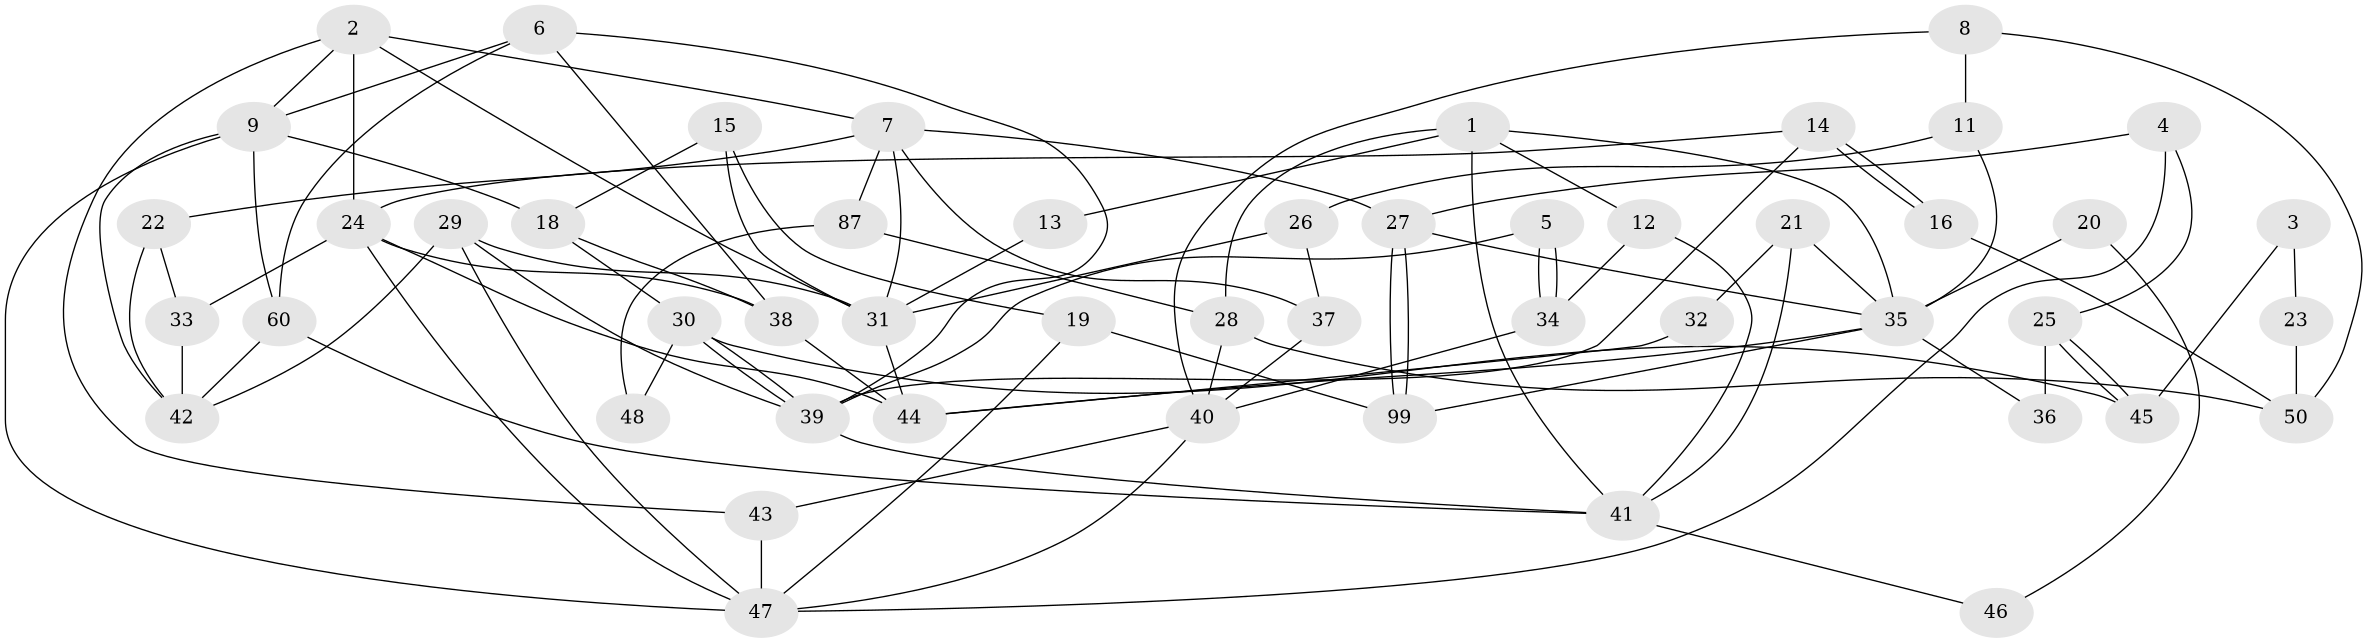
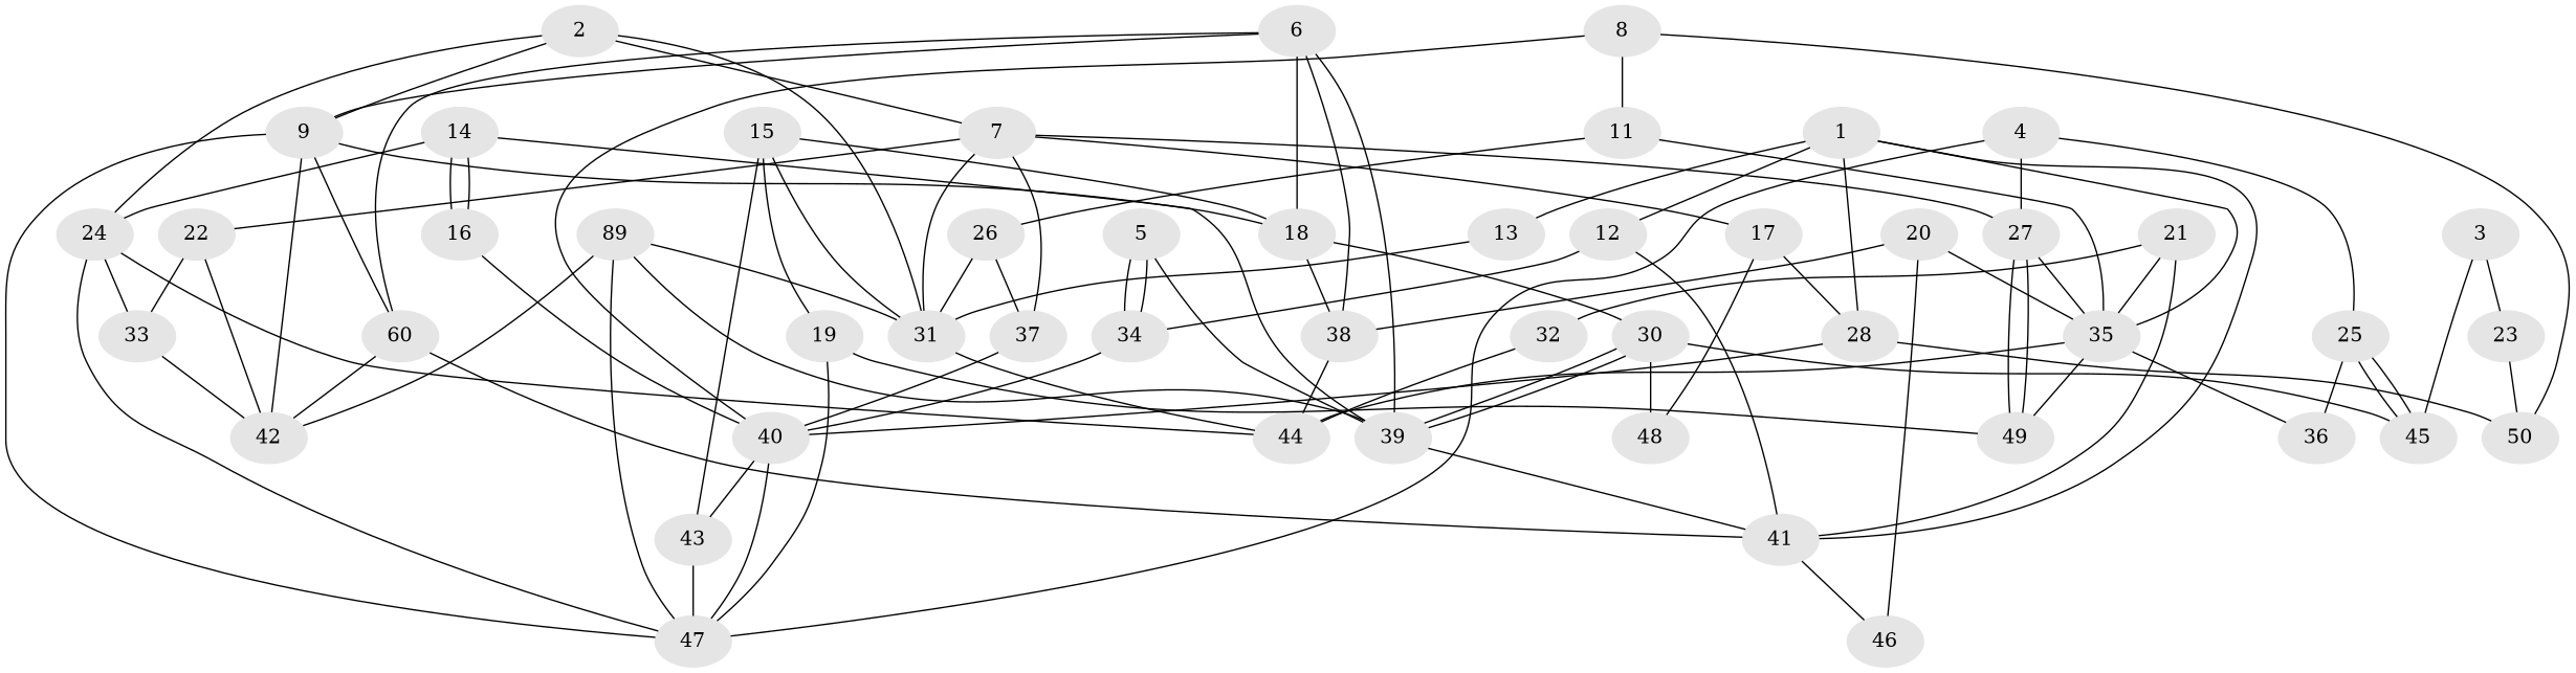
  graph {
    node [color=gray90 style=filled]
    1
    12
    13
    28
    35
    41
    34
    31
    40
    50
-   49 [label=99]
+   49
    44
    36
    46
    2
    7
    9
    24
    43
    27
-   17 [label=87]
+   17
    22
    37
    47
    n25 [label=60]
    18
    42
    33
    3
    23
    45
    4
    25
    5
    39
    6
    38
    30
    48
    8
    11
    26
    14
    16
    15
    19
    20
    21
    32
-   29
+   29 [label=89]
    1 -- 12
    1 -- 13
    1 -- 28
    1 -- 35
    1 -- 41
    12 -- 41
    12 -- 34
    13 -- 31
    28 -- 40
    28 -- 50
    35 -- 49
    35 -- 44
    35 -- 36
    41 -- 46
    34 -- 40
    31 -- 44
    40 -- 43
    40 -- 47
    2 -- 31
    2 -- 7
    2 -- 9
    2 -- 24
-   2 -- 43
+   15 -- 43
    7 -- 31
    7 -- 27
    7 -- 17
    7 -- 22
    7 -- 37
    9 -- 47
    9 -- n25
    9 -- 18
    9 -- 42
    24 -- 44
    24 -- 47
    24 -- 33
    43 -- 47
    27 -- 35
    27 -- 49
    27 -- 49
    17 -- 28
    17 -- 48
    22 -- 42
    22 -- 33
    37 -- 40
    n25 -- 41
    n25 -- 42
    18 -- 38
    18 -- 30
    33 -- 42
    3 -- 23
    3 -- 45
    23 -- 50
    4 -- 27
    4 -- 47
    4 -- 25
    25 -- 36
    25 -- 45
    25 -- 45
    5 -- 34
    5 -- 34
    5 -- 39
    39 -- 41
    6 -- 9
    6 -- n25
+   6 -- 18
    6 -- 39
    6 -- 38
    38 -- 44
    30 -- 45
    30 -- 39
    30 -- 39
    30 -- 48
    8 -- 40
    8 -- 50
    8 -- 11
    11 -- 35
    11 -- 26
    26 -- 31
    26 -- 37
    14 -- 24
    14 -- 39
    14 -- 16
    14 -- 16
-   16 -- 50
+   16 -- 40
    15 -- 31
    15 -- 18
    15 -- 19
    19 -- 49
    19 -- 47
    20 -- 35
    20 -- 46
-   24 -- 38
+   20 -- 38
    21 -- 35
    21 -- 41
    21 -- 32
    32 -- 44
    29 -- 31
    29 -- 47
    29 -- 42
    29 -- 39
  }
